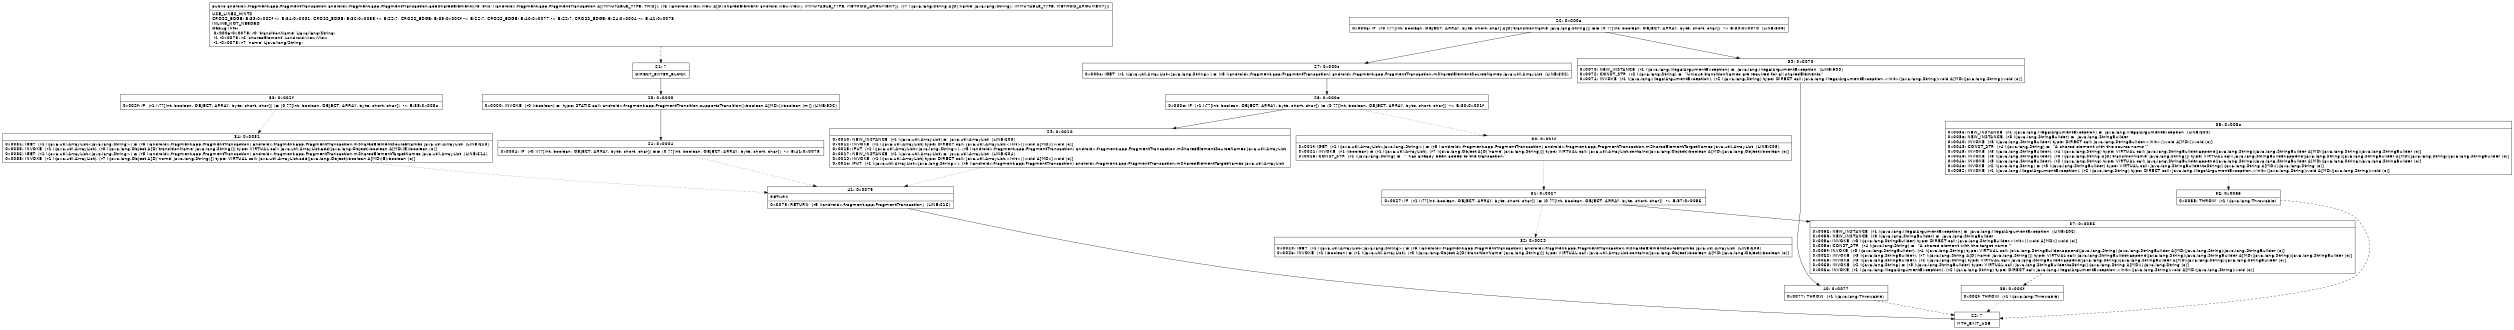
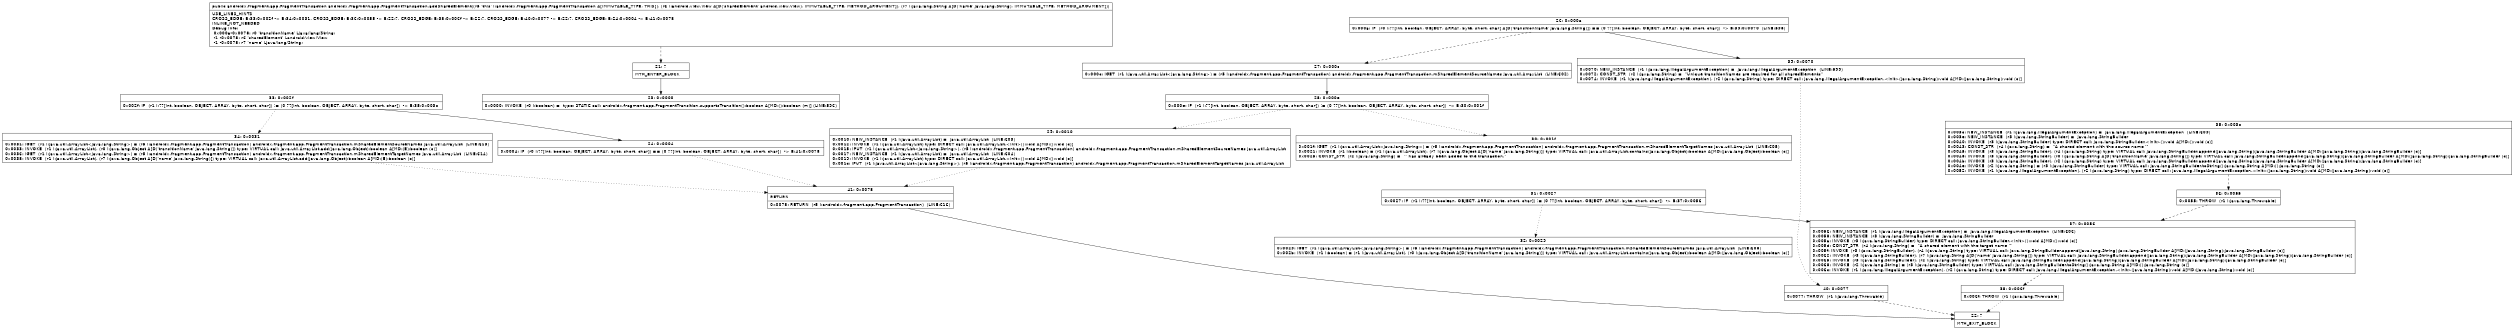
  digraph {
    fontname="DejaVu Sans"
    node [fontname="DejaVu Sans" shape=record]
    edge [fontname="DejaVu Sans" style=solid]
-   n1 [label="{21\:\ ?|DIRECT_ENTER_BLOCK\l}"]
+   n1 [label="{21\:\ ?|MTH_ENTER_BLOCK\l}"]
    n2 [label="{23\:\ 0x0000|0x0000: INVOKE  (r0 I:boolean) =  type: STATIC call: androidx.fragment.app.FragmentTransition.supportsTransition():boolean A[MD:():boolean (m)] (LINE:596)\l}"]
    n3 [label="{24\:\ 0x0004|0x0004: IF  (r0 I:??[int, boolean, OBJECT, ARRAY, byte, short, char]) == (0 ??[int, boolean, OBJECT, ARRAY, byte, short, char])  \-\> B:41:0x0078 \l}"]
    n4 [label="{41\:\ 0x0078|RETURN\l|0x0078: RETURN  (r5 I:androidx.fragment.app.FragmentTransaction)  (LINE:616)\l}"]
-   n5 [label="{22\:\ ?|MTH_EXIT_USE\l}"]
+   n5 [label="{22\:\ ?|MTH_EXIT_BLOCK\l}"]
    n6 [label="{26\:\ 0x000a|0x000a: IF  (r0 I:??[int, boolean, OBJECT, ARRAY, byte, short, char] A[D('transitionName' java.lang.String)]) == (0 ??[int, boolean, OBJECT, ARRAY, byte, short, char])  \-\> B:39:0x0070  (LINE:598)\l}"]
    n7 [label="{27\:\ 0x000c|0x000c: IGET  (r1 I:java.util.ArrayList\<java.lang.String\>) = (r5 I:androidx.fragment.app.FragmentTransaction) androidx.fragment.app.FragmentTransaction.mSharedElementSourceNames java.util.ArrayList  (LINE:602)\l}"]
    n8 [label="{39\:\ 0x0070|0x0070: NEW_INSTANCE  (r1 I:java.lang.IllegalArgumentException) =  java.lang.IllegalArgumentException  (LINE:599)\l0x0072: CONST_STR  (r2 I:java.lang.String) =  \"Unique transitionNames are required for all sharedElements\" \l0x0074: INVOKE  (r1 I:java.lang.IllegalArgumentException), (r2 I:java.lang.String) type: DIRECT call: java.lang.IllegalArgumentException.\<init\>(java.lang.String):void A[MD:(java.lang.String):void (c)]\l}"]
    n9 [label="{28\:\ 0x000e|0x000e: IF  (r1 I:??[int, boolean, OBJECT, ARRAY, byte, short, char]) != (0 ??[int, boolean, OBJECT, ARRAY, byte, short, char])  \-\> B:30:0x001f \l}"]
    n10 [label="{40\:\ 0x0077|0x0077: THROW  (r1 I:java.lang.Throwable) \l}"]
    n11 [label="{29\:\ 0x0010|0x0010: NEW_INSTANCE  (r1 I:java.util.ArrayList) =  java.util.ArrayList  (LINE:603)\l0x0012: INVOKE  (r1 I:java.util.ArrayList) type: DIRECT call: java.util.ArrayList.\<init\>():void A[MD:():void (c)]\l0x0015: IPUT  (r1 I:java.util.ArrayList\<java.lang.String\>), (r5 I:androidx.fragment.app.FragmentTransaction) androidx.fragment.app.FragmentTransaction.mSharedElementSourceNames java.util.ArrayList \l0x0017: NEW_INSTANCE  (r1 I:java.util.ArrayList) =  java.util.ArrayList  (LINE:604)\l0x0019: INVOKE  (r1 I:java.util.ArrayList) type: DIRECT call: java.util.ArrayList.\<init\>():void A[MD:():void (c)]\l0x001c: IPUT  (r1 I:java.util.ArrayList\<java.lang.String\>), (r5 I:androidx.fragment.app.FragmentTransaction) androidx.fragment.app.FragmentTransaction.mSharedElementTargetNames java.util.ArrayList \l}"]
    n12 [label="{30\:\ 0x001f|0x001f: IGET  (r1 I:java.util.ArrayList\<java.lang.String\>) = (r5 I:androidx.fragment.app.FragmentTransaction) androidx.fragment.app.FragmentTransaction.mSharedElementTargetNames java.util.ArrayList  (LINE:605)\l0x0021: INVOKE  (r1 I:boolean) = (r1 I:java.util.ArrayList), (r7 I:java.lang.Object A[D('name' java.lang.String)]) type: VIRTUAL call: java.util.ArrayList.contains(java.lang.Object):boolean A[MD:(java.lang.Object):boolean (c)]\l0x0025: CONST_STR  (r2 I:java.lang.String) =  \"' has already been added to the transaction.\" \l}"]
    n13 [label="{31\:\ 0x0027|0x0027: IF  (r1 I:??[int, boolean, OBJECT, ARRAY, byte, short, char]) != (0 ??[int, boolean, OBJECT, ARRAY, byte, short, char])  \-\> B:37:0x0056 \l}"]
    n14 [label="{34\:\ 0x0031|0x0031: IGET  (r1 I:java.util.ArrayList\<java.lang.String\>) = (r5 I:androidx.fragment.app.FragmentTransaction) androidx.fragment.app.FragmentTransaction.mSharedElementSourceNames java.util.ArrayList  (LINE:613)\l0x0033: INVOKE  (r1 I:java.util.ArrayList), (r0 I:java.lang.Object A[D('transitionName' java.lang.String)]) type: VIRTUAL call: java.util.ArrayList.add(java.lang.Object):boolean A[MD:(E):boolean (c)]\l0x0036: IGET  (r1 I:java.util.ArrayList\<java.lang.String\>) = (r5 I:androidx.fragment.app.FragmentTransaction) androidx.fragment.app.FragmentTransaction.mSharedElementTargetNames java.util.ArrayList  (LINE:614)\l0x0038: INVOKE  (r1 I:java.util.ArrayList), (r7 I:java.lang.Object A[D('name' java.lang.String)]) type: VIRTUAL call: java.util.ArrayList.add(java.lang.Object):boolean A[MD:(E):boolean (c)]\l}"]
    n15 [label="{32\:\ 0x0029|0x0029: IGET  (r1 I:java.util.ArrayList\<java.lang.String\>) = (r5 I:androidx.fragment.app.FragmentTransaction) androidx.fragment.app.FragmentTransaction.mSharedElementSourceNames java.util.ArrayList  (LINE:608)\l0x002b: INVOKE  (r1 I:boolean) = (r1 I:java.util.ArrayList), (r0 I:java.lang.Object A[D('transitionName' java.lang.String)]) type: VIRTUAL call: java.util.ArrayList.contains(java.lang.Object):boolean A[MD:(java.lang.Object):boolean (c)]\l}"]
    n16 [label="{37\:\ 0x0056|0x0056: NEW_INSTANCE  (r1 I:java.lang.IllegalArgumentException) =  java.lang.IllegalArgumentException  (LINE:606)\l0x0058: NEW_INSTANCE  (r3 I:java.lang.StringBuilder) =  java.lang.StringBuilder \l0x005a: INVOKE  (r3 I:java.lang.StringBuilder) type: DIRECT call: java.lang.StringBuilder.\<init\>():void A[MD:():void (c)]\l0x005d: CONST_STR  (r4 I:java.lang.String) =  \"A shared element with the target name '\" \l0x005f: INVOKE  (r3 I:java.lang.StringBuilder), (r4 I:java.lang.String) type: VIRTUAL call: java.lang.StringBuilder.append(java.lang.String):java.lang.StringBuilder A[MD:(java.lang.String):java.lang.StringBuilder (c)]\l0x0062: INVOKE  (r3 I:java.lang.StringBuilder), (r7 I:java.lang.String A[D('name' java.lang.String)]) type: VIRTUAL call: java.lang.StringBuilder.append(java.lang.String):java.lang.StringBuilder A[MD:(java.lang.String):java.lang.StringBuilder (c)]\l0x0065: INVOKE  (r3 I:java.lang.StringBuilder), (r2 I:java.lang.String) type: VIRTUAL call: java.lang.StringBuilder.append(java.lang.String):java.lang.StringBuilder A[MD:(java.lang.String):java.lang.StringBuilder (c)]\l0x0068: INVOKE  (r2 I:java.lang.String) = (r3 I:java.lang.StringBuilder) type: VIRTUAL call: java.lang.StringBuilder.toString():java.lang.String A[MD:():java.lang.String (c)]\l0x006c: INVOKE  (r1 I:java.lang.IllegalArgumentException), (r2 I:java.lang.String) type: DIRECT call: java.lang.IllegalArgumentException.\<init\>(java.lang.String):void A[MD:(java.lang.String):void (c)]\l}"]
    n17 [label="{38\:\ 0x006f|0x006f: THROW  (r1 I:java.lang.Throwable) \l}"]
    n18 [label="{33\:\ 0x002f|0x002f: IF  (r1 I:??[int, boolean, OBJECT, ARRAY, byte, short, char]) != (0 ??[int, boolean, OBJECT, ARRAY, byte, short, char])  \-\> B:35:0x003c \l}"]
    n19 [label="{35\:\ 0x003c|0x003c: NEW_INSTANCE  (r1 I:java.lang.IllegalArgumentException) =  java.lang.IllegalArgumentException  (LINE:609)\l0x003e: NEW_INSTANCE  (r3 I:java.lang.StringBuilder) =  java.lang.StringBuilder \l0x0040: INVOKE  (r3 I:java.lang.StringBuilder) type: DIRECT call: java.lang.StringBuilder.\<init\>():void A[MD:():void (c)]\l0x0043: CONST_STR  (r4 I:java.lang.String) =  \"A shared element with the source name '\" \l0x0045: INVOKE  (r3 I:java.lang.StringBuilder), (r4 I:java.lang.String) type: VIRTUAL call: java.lang.StringBuilder.append(java.lang.String):java.lang.StringBuilder A[MD:(java.lang.String):java.lang.StringBuilder (c)]\l0x0048: INVOKE  (r3 I:java.lang.StringBuilder), (r0 I:java.lang.String A[D('transitionName' java.lang.String)]) type: VIRTUAL call: java.lang.StringBuilder.append(java.lang.String):java.lang.StringBuilder A[MD:(java.lang.String):java.lang.StringBuilder (c)]\l0x004b: INVOKE  (r3 I:java.lang.StringBuilder), (r2 I:java.lang.String) type: VIRTUAL call: java.lang.StringBuilder.append(java.lang.String):java.lang.StringBuilder A[MD:(java.lang.String):java.lang.StringBuilder (c)]\l0x004e: INVOKE  (r2 I:java.lang.String) = (r3 I:java.lang.StringBuilder) type: VIRTUAL call: java.lang.StringBuilder.toString():java.lang.String A[MD:():java.lang.String (c)]\l0x0052: INVOKE  (r1 I:java.lang.IllegalArgumentException), (r2 I:java.lang.String) type: DIRECT call: java.lang.IllegalArgumentException.\<init\>(java.lang.String):void A[MD:(java.lang.String):void (c)]\l}"]
    n20 [label="{36\:\ 0x0055|0x0055: THROW  (r1 I:java.lang.Throwable) \l}"]
    n21 [label="{public androidx.fragment.app.FragmentTransaction androidx.fragment.app.FragmentTransaction.addSharedElement((r5 'this' I:androidx.fragment.app.FragmentTransaction A[IMMUTABLE_TYPE, THIS]), (r6 I:android.view.View A[D('sharedElement' android.view.View), IMMUTABLE_TYPE, METHOD_ARGUMENT]), (r7 I:java.lang.String A[D('name' java.lang.String), IMMUTABLE_TYPE, METHOD_ARGUMENT]))  | USE_LINES_HINTS\lCROSS_EDGE: B:33:0x002f \-\> B:34:0x0031, CROSS_EDGE: B:36:0x0055 \-\> B:22:?, CROSS_EDGE: B:38:0x006f \-\> B:22:?, CROSS_EDGE: B:40:0x0077 \-\> B:22:?, CROSS_EDGE: B:24:0x0004 \-\> B:41:0x0078\lINLINE_NOT_NEEDED\lDebug Info:\l  0x000a\-0x0078: r0 'transitionName' Ljava\/lang\/String;\l  \-1 \-0x0078: r6 'sharedElement' Landroid\/view\/View;\l  \-1 \-0x0078: r7 'name' Ljava\/lang\/String;\l}"]
    n1 -> n2
-   n2 -> n3
+   n18 -> n3
    n3 -> n4 [style=dotted]
    n4 -> n5
-   n6 -> n7
+   n6 -> n7 [style=dashed]
    n6 -> n8
    n7 -> n9
-   n8 -> n10
-   n9 -> n11
+   n8 -> n10 [style=dotted]
+   n9 -> n11 [style=dotted]
    n9 -> n12 [style=dotted]
    n10 -> n5 [style=dashed]
    n11 -> n4 [style=dotted]
-   n12 -> n13 [style=dotted]
    n13 -> n15 [style=dotted]
    n13 -> n16
    n14 -> n4 [style=dotted]
    n16 -> n17 [style=dashed]
    n17 -> n5 [style=dotted]
    n18 -> n14 [style=dotted]
-   n19 -> n20 [style=dotted]
-   n20 -> n5 [style=dashed]
+   n19 -> n20 [style=dashed]
+   n20 -> n16 [style=dashed]
    n21 -> n1 [style=dashed]
  }
